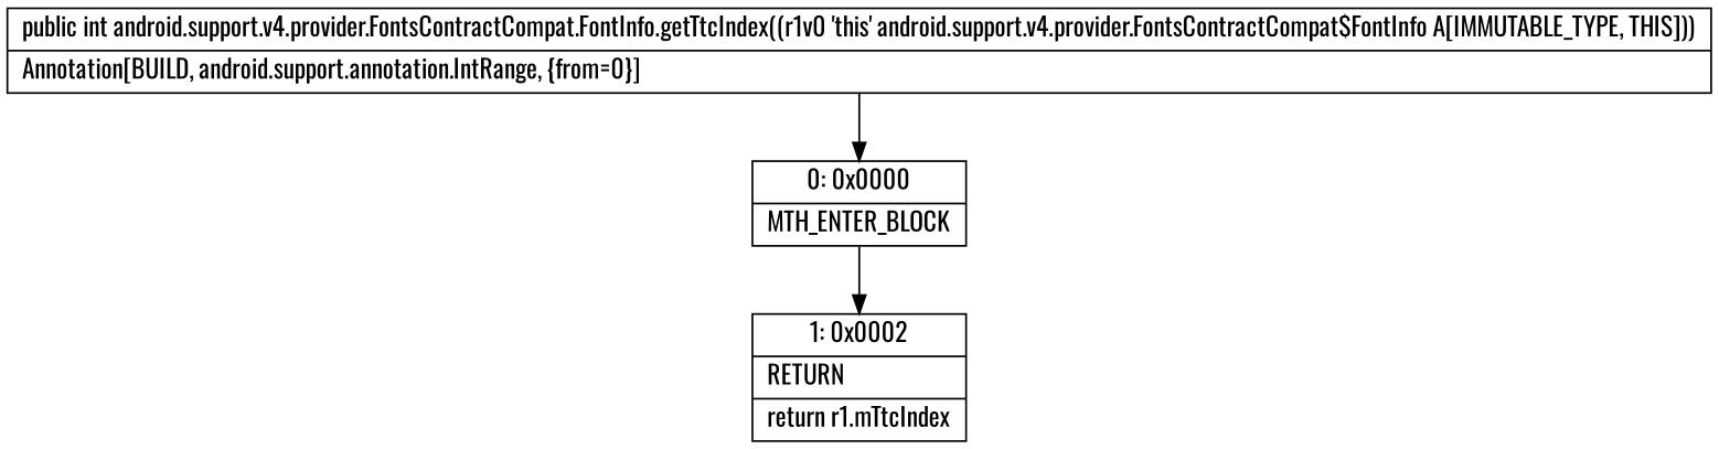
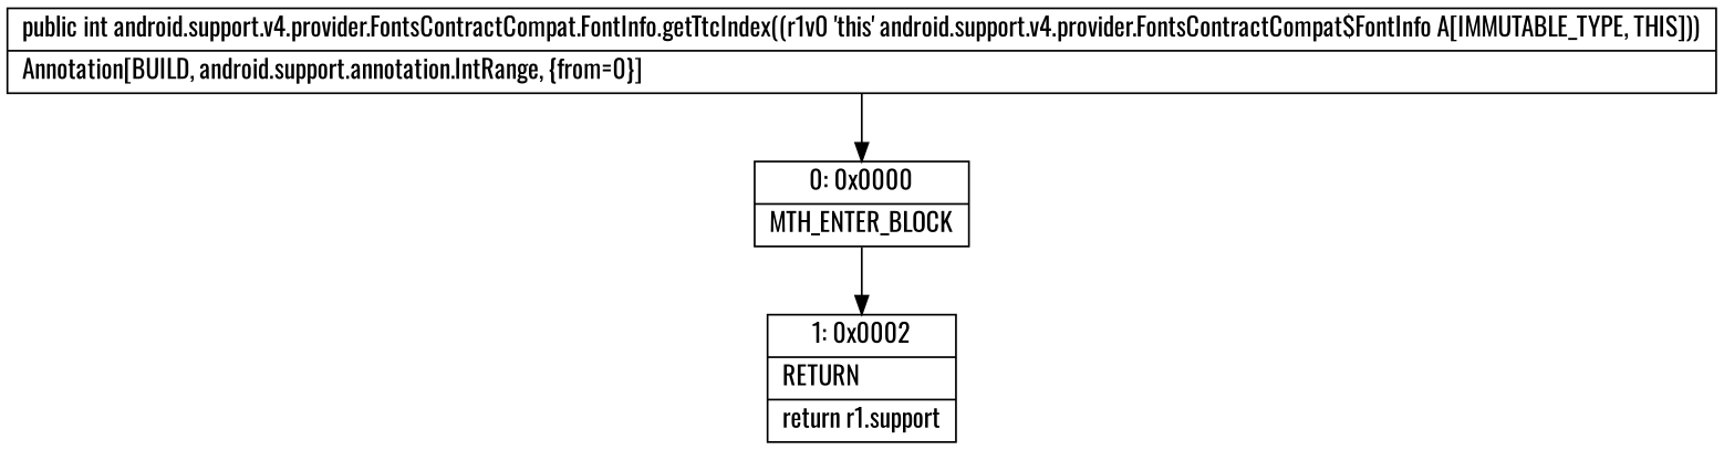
  digraph {
    fontname=Oswald
    node [shape=record fontname=Oswald]
    edge [fontname=Oswald]
    n1 [label="{0\:\ 0x0000|MTH_ENTER_BLOCK\l}"]
-   n2 [label="{1\:\ 0x0002|RETURN\l|return r1.mTtcIndex\l}"]
+   n2 [label="{1\:\ 0x0002|RETURN\l|return r1.support\l}"]
    n3 [label="{public int android.support.v4.provider.FontsContractCompat.FontInfo.getTtcIndex((r1v0 'this' android.support.v4.provider.FontsContractCompat$FontInfo A[IMMUTABLE_TYPE, THIS]))  | Annotation[BUILD, android.support.annotation.IntRange, \{from=0\}]\l}"]
    n1 -> n2
    n3 -> n1
  }
